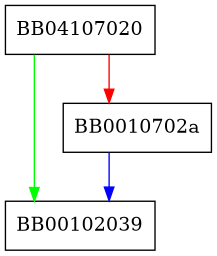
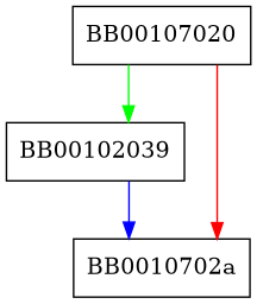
  digraph {
    splines=ortho
    node [shape=box]
    n1 [label=BB00102039]
-   BB00107020 [label=BB04107020]
+   BB00107020
    BB0010702a
    BB00107020 -> n1 [color=green]
    BB00107020 -> BB0010702a [color=red]
-   BB0010702a -> n1 [color=blue]
+   n1 -> BB0010702a [color=blue]
  }
